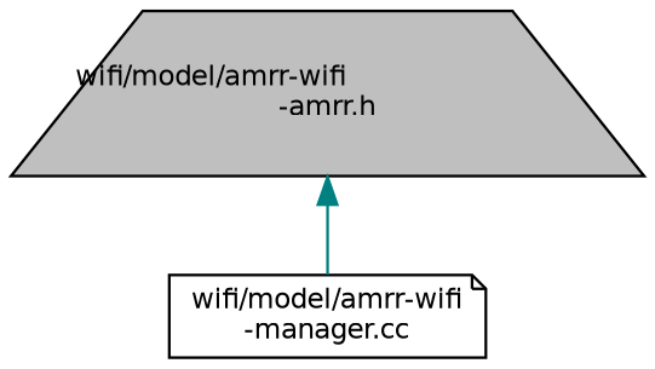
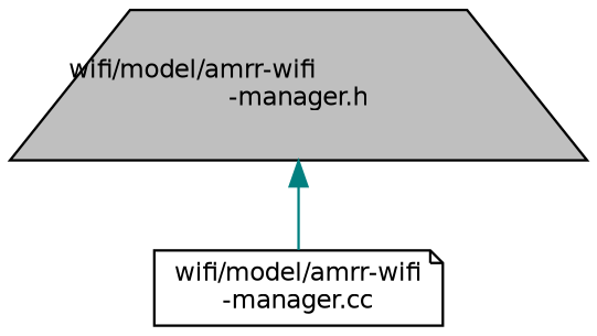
  digraph {
    node [color=black fontname=Helvetica fontsize=10 style=filled]
-   n1 [fillcolor=grey75 fontcolor=black height=0.2 label="wifi/model/amrr-wifi\l-amrr.h" shape=trapezium width=0.4]
+   n1 [fillcolor=grey75 fontcolor=black height=0.2 label="wifi/model/amrr-wifi\l-manager.h" shape=trapezium width=0.4]
    n2 [fillcolor=white height=0.2 label="wifi/model/amrr-wifi\l-manager.cc" shape=note width=0.4]
    n1 -> n2 [color=teal dir=back fontname=Helvetica fontsize=10 labelfontname=Helvetica labelfontsize=10 style=solid]
  }
